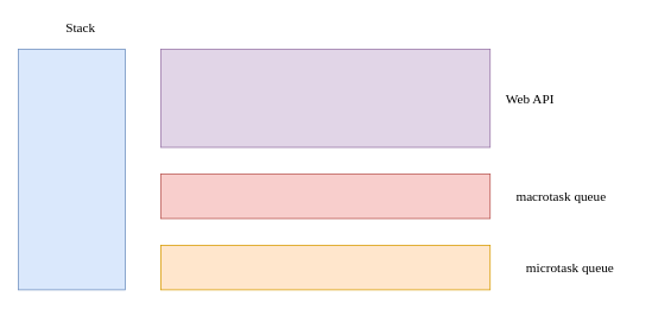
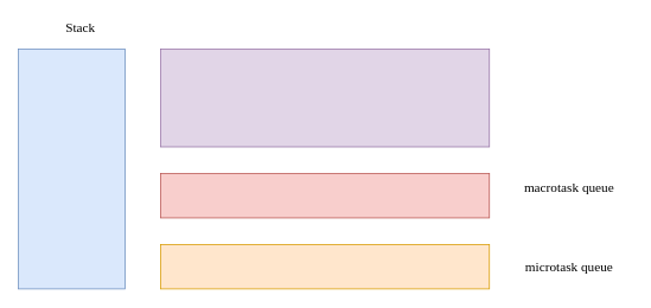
  <mxCell id="0" />
  <mxCell id="1" parent="0" />
  <mxCell id="2" value="" style="rounded=0;whiteSpace=wrap;html=1;fillColor=#f8cecc;strokeColor=#b85450;" parent="1" vertex="1"><mxGeometry x="180" y="195" width="370" height="50" as="geometry" /></mxCell>
  <mxCell id="3" value="" style="rounded=0;whiteSpace=wrap;html=1;fillColor=#ffe6cc;strokeColor=#d79b00;" parent="1" vertex="1"><mxGeometry x="180" y="275" width="370" height="50" as="geometry" /></mxCell>
  <mxCell id="4" value="" style="rounded=0;whiteSpace=wrap;html=1;fillColor=#dae8fc;strokeColor=#6c8ebf;" parent="1" vertex="1"><mxGeometry x="20" y="55" width="120" height="270" as="geometry" /></mxCell>
  <mxCell id="5" value="Stack" style="text;html=1;strokeColor=none;fillColor=none;align=center;verticalAlign=middle;whiteSpace=wrap;rounded=0;dashed=1;fontSize=15;fontFamily=Lucida Console;" parent="1" vertex="1"><mxGeometry x="70" y="20" width="40" height="20" as="geometry" /></mxCell>
  <mxCell id="6" value="microtask queue" style="text;html=1;strokeColor=none;fillColor=none;align=center;verticalAlign=middle;whiteSpace=wrap;rounded=0;fontSize=15;fontFamily=Lucida Console;" parent="1" vertex="1"><mxGeometry x="570" y="290" width="140" height="20" as="geometry" /></mxCell>
- <mxCell id="7" value="macrotask queue" style="text;html=1;strokeColor=none;fillColor=none;align=center;verticalAlign=middle;whiteSpace=wrap;rounded=0;fontSize=15;fontFamily=Lucida Console;" parent="1" vertex="1"><mxGeometry x="560" y="210" width="140" height="20" as="geometry" /></mxCell>
+ <mxCell id="7" value="macrotask queue" style="text;html=1;strokeColor=none;fillColor=none;align=center;verticalAlign=middle;whiteSpace=wrap;rounded=0;fontSize=15;fontFamily=Lucida Console;" parent="1" vertex="1"><mxGeometry x="570" y="200" width="140" height="20" as="geometry" /></mxCell>
  <mxCell id="8" value="" style="rounded=0;whiteSpace=wrap;html=1;fillColor=#e1d5e7;fontFamily=Lucida Console;fontSize=15;align=center;strokeColor=#9673a6;" parent="1" vertex="1"><mxGeometry x="180" y="55" width="370" height="110" as="geometry" /></mxCell>
- <mxCell id="9" value="Web API" style="text;html=1;strokeColor=none;fillColor=none;align=center;verticalAlign=middle;whiteSpace=wrap;rounded=0;fontFamily=Lucida Console;fontSize=15;" parent="1" vertex="1"><mxGeometry x="560" y="100" width="70" height="20" as="geometry" /></mxCell>
